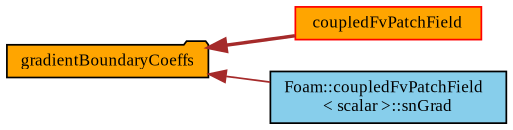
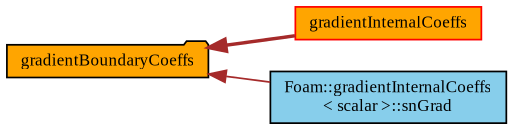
  digraph {
    fontname="Liberation Serif"
    rankdir=LR
    node [color=black fillcolor=orange fontname="Liberation Serif" fontsize=10 shape=box style=filled]
    edge [color=brown dir=back fontname="Liberation Serif" fontsize=10 labelfontname=Helvetica labelfontsize=10]
    n1 [fontcolor=black height=0.2 label=gradientBoundaryCoeffs shape=folder width=0.4]
-   n2 [color=red height=0.2 label=coupledFvPatchField width=0.4]
-   n3 [fillcolor=skyblue height=0.2 label="Foam::coupledFvPatchField\l\< scalar \>::snGrad" width=0.4]
+   n2 [color=red height=0.2 label=gradientInternalCoeffs width=0.4]
+   n3 [fillcolor=skyblue height=0.2 label="Foam::gradientInternalCoeffs\l\< scalar \>::snGrad" width=0.4]
    n1 -> n2 [style=bold]
    n1 -> n3 [style=solid]
  }
